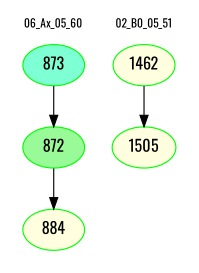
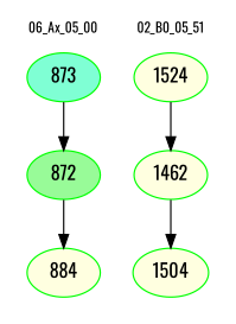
  digraph {
    fontname=Oswald
    node [color=green fillcolor=lightyellow fontname=Oswald style=filled]
    edge [color=black fontname=Oswald]
    n1 [fillcolor=aquamarine label=873]
    n2 [fillcolor=palegreen label=872]
    n3 [label=884]
+   n4 [label=1524]
    n5 [label=1462]
-   n6 [label=1505]
+   n6 [label=1504]
    subgraph cluster_1 {
      color=white
      fontsize=10
-     label="06_Ax_05_60"
+     label="06_Ax_05_00"
      n1
      n2
      n3
    }
    subgraph cluster_2 {
      color=white
      fontsize=10
      label="02_B0_05_51"
+     n4
      n5
      n6
    }
    n1 -> n2
    n2 -> n3
+   n4 -> n5
    n5 -> n6
  }
